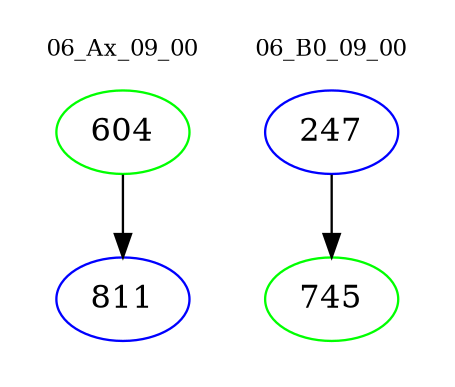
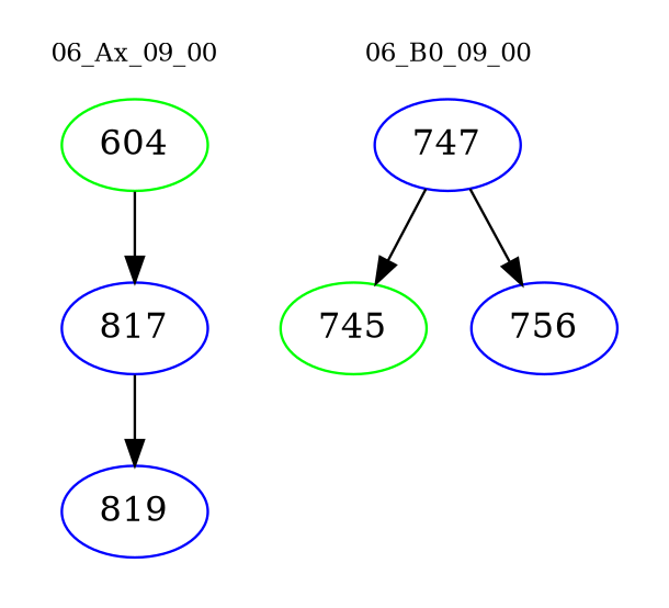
  digraph {
    node [color=blue]
    edge [color=black]
    n1 [color=green label=604]
-   n2 [label=811]
+   n2 [label=817]
+   n3 [label=819]
    n4 [color=green label=745]
-   n5 [label=247]
+   n5 [label=747]
+   n6 [label=756]
    subgraph cluster_1 {
      color=white
      fontsize=10
      label="06_Ax_09_00"
      n1
      n2
+     n3
    }
    subgraph cluster_2 {
      color=white
      fontsize=10
      label="06_B0_09_00"
      n4
      n5
+     n6
    }
    n1 -> n2
+   n2 -> n3
    n5 -> n4
+   n5 -> n6
  }
